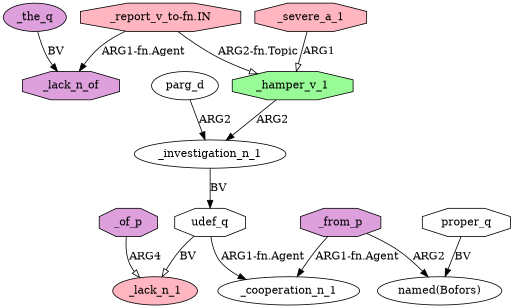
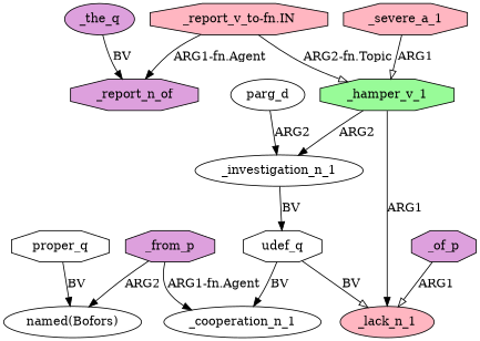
  digraph {
    node [fillcolor=white shape=octagon style=filled]
    edge [arrowhead=normal]
    _of_p [fillcolor=plum]
    _lack_n_1 [fillcolor=lightpink shape=ellipse]
    _cooperation_n_1 [shape=ellipse]
    udef_q
    _investigation_n_1 [shape=ellipse]
    _from_p [fillcolor=plum]
    "named(Bofors)" [shape=ellipse]
    n8 [fillcolor=lightpink label="_report_v_to-fn.IN"]
-   _report_n_of [fillcolor=plum label=_lack_n_of]
+   _report_n_of [fillcolor=plum]
    _hamper_v_1 [fillcolor=palegreen]
    _the_q [fillcolor=plum shape=ellipse]
    proper_q
    parg_d [shape=ellipse]
    _severe_a_1 [fillcolor=lightpink]
-   _of_p -> _lack_n_1 [arrowhead=onormal label=ARG4]
+   _of_p -> _lack_n_1 [arrowhead=onormal label=ARG1]
    udef_q -> _lack_n_1 [arrowhead=onormal label=BV]
-   udef_q -> _cooperation_n_1 [label="ARG1-fn.Agent"]
+   udef_q -> _cooperation_n_1 [label=BV]
    _investigation_n_1 -> udef_q [label=BV]
    _from_p -> _cooperation_n_1 [label="ARG1-fn.Agent"]
    _from_p -> "named(Bofors)" [label=ARG2]
    n8 -> _report_n_of [label="ARG1-fn.Agent"]
    n8 -> _hamper_v_1 [arrowhead=onormal label="ARG2-fn.Topic"]
+   _hamper_v_1 -> _lack_n_1 [label=ARG1]
    _hamper_v_1 -> _investigation_n_1 [label=ARG2]
    _the_q -> _report_n_of [label=BV]
    proper_q -> "named(Bofors)" [label=BV]
    parg_d -> _investigation_n_1 [label=ARG2]
    _severe_a_1 -> _hamper_v_1 [arrowhead=onormal label=ARG1]
  }
